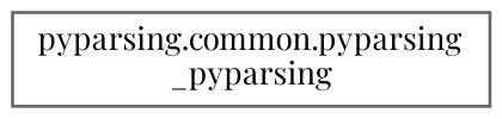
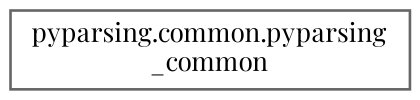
  digraph {
    rankdir=LR
    fontname="Playfair Display"
-   n1 [color=grey40 fillcolor=white fontname="Playfair Display" fontsize=10 height=0.2 label="pyparsing.common.pyparsing\l_pyparsing" shape=box style=filled width=0.4]
+   n1 [color=grey40 fillcolor=white fontname="Playfair Display" fontsize=10 height=0.2 label="pyparsing.common.pyparsing\l_common" shape=box style=filled width=0.4]
  }
